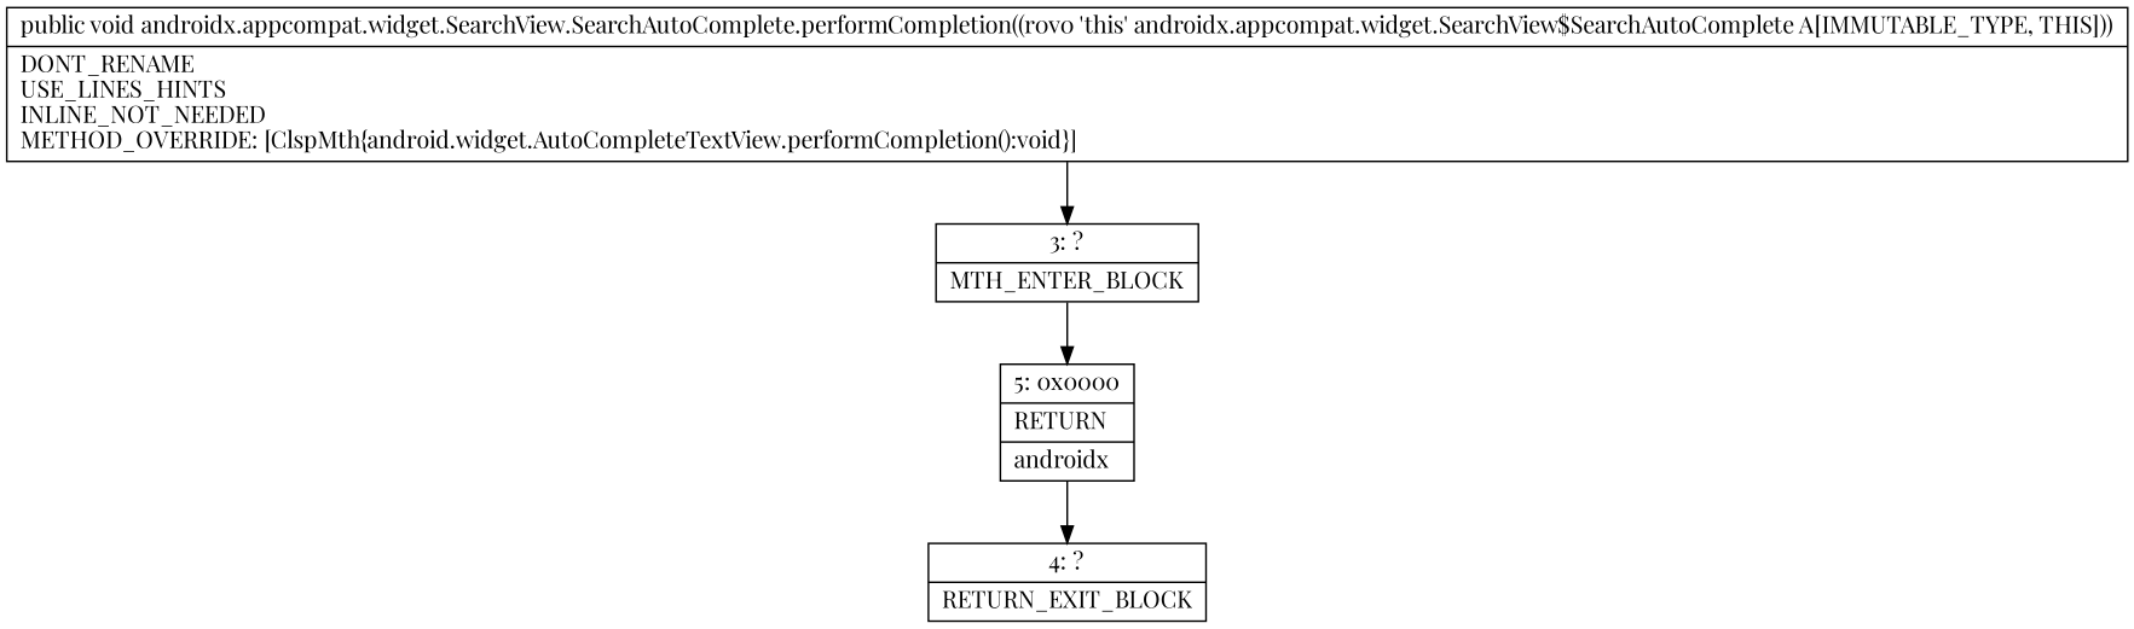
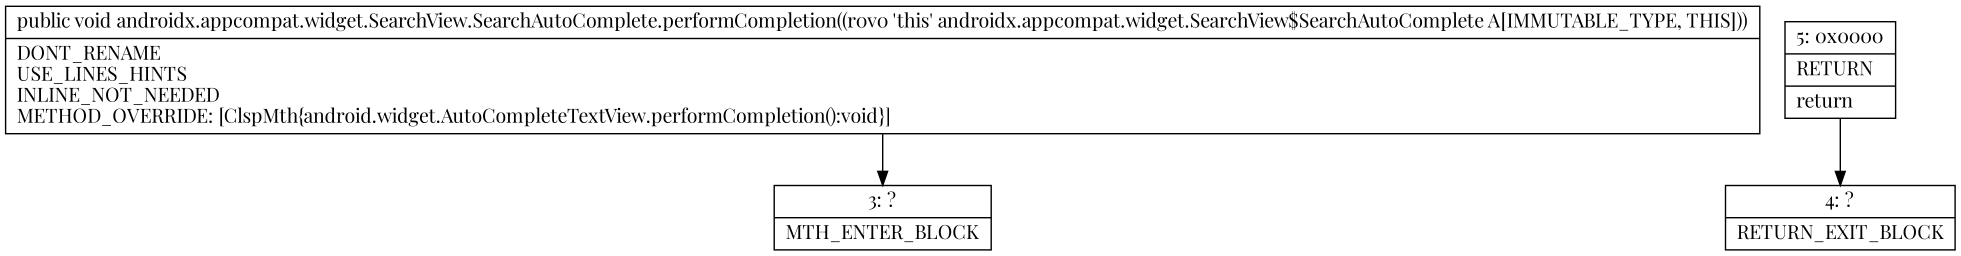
  digraph {
    fontname="Playfair Display"
    node [fontname="Playfair Display" shape=record]
    edge [fontname="Playfair Display"]
    n1 [label="{3\:\ ?|MTH_ENTER_BLOCK\l}"]
-   n2 [label="{5\:\ 0x0000|RETURN\l|androidx\l}"]
+   n2 [label="{5\:\ 0x0000|RETURN\l|return\l}"]
    n3 [label="{4\:\ ?|RETURN_EXIT_BLOCK\l}"]
    n4 [label="{public void androidx.appcompat.widget.SearchView.SearchAutoComplete.performCompletion((r0v0 'this' androidx.appcompat.widget.SearchView$SearchAutoComplete A[IMMUTABLE_TYPE, THIS]))  | DONT_RENAME\lUSE_LINES_HINTS\lINLINE_NOT_NEEDED\lMETHOD_OVERRIDE: [ClspMth\{android.widget.AutoCompleteTextView.performCompletion():void\}]\l}"]
-   n1 -> n2
    n2 -> n3
    n4 -> n1
  }
